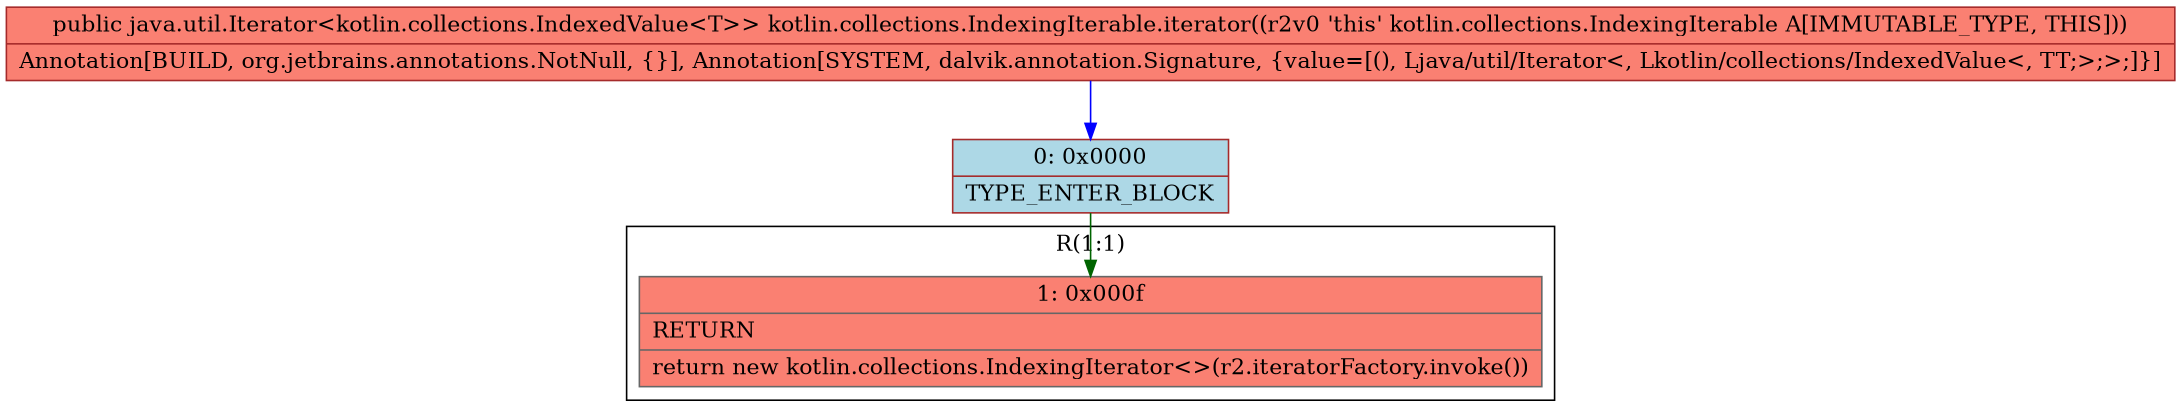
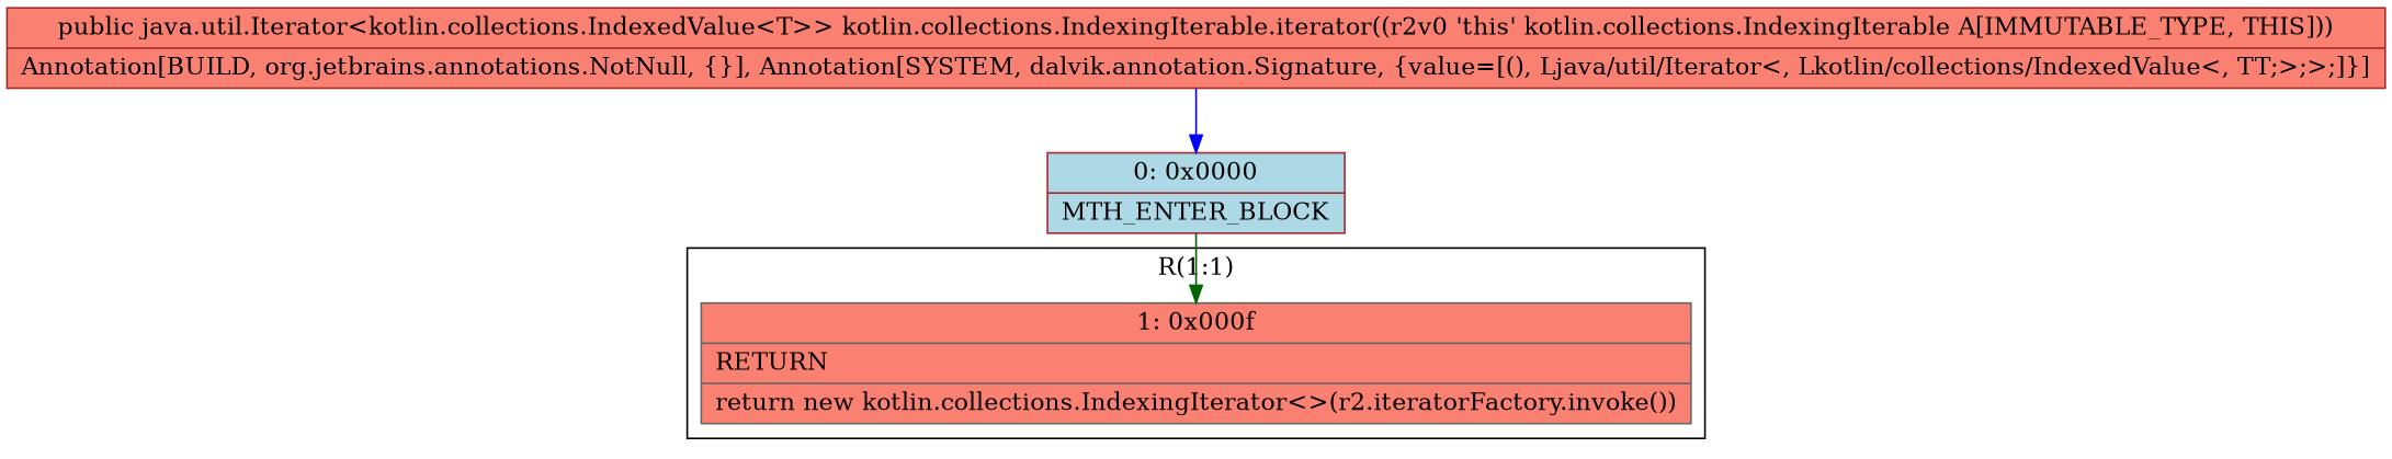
  digraph {
    node [color=brown shape=record style=filled fillcolor=salmon]
    n1 [color=gray40 label="{1\:\ 0x000f|RETURN\l|return new kotlin.collections.IndexingIterator\<\>(r2.iteratorFactory.invoke())\l}"]
-   n2 [label="{0\:\ 0x0000|TYPE_ENTER_BLOCK\l}" fillcolor=lightblue]
+   n2 [label="{0\:\ 0x0000|MTH_ENTER_BLOCK\l}" fillcolor=lightblue]
    n3 [label="{public java.util.Iterator\<kotlin.collections.IndexedValue\<T\>\> kotlin.collections.IndexingIterable.iterator((r2v0 'this' kotlin.collections.IndexingIterable A[IMMUTABLE_TYPE, THIS]))  | Annotation[BUILD, org.jetbrains.annotations.NotNull, \{\}], Annotation[SYSTEM, dalvik.annotation.Signature, \{value=[(), Ljava\/util\/Iterator\<, Lkotlin\/collections\/IndexedValue\<, TT;\>;\>;]\}]\l}"]
    subgraph cluster_1 {
      label="R(1:1)"
      n1
    }
    n2 -> n1 [color=darkgreen]
    n3 -> n2 [color=blue]
  }
